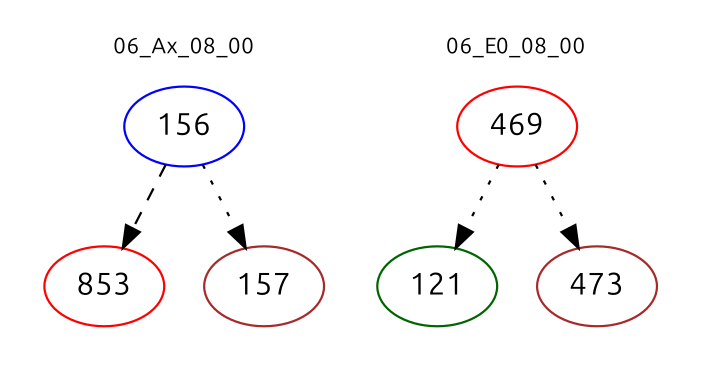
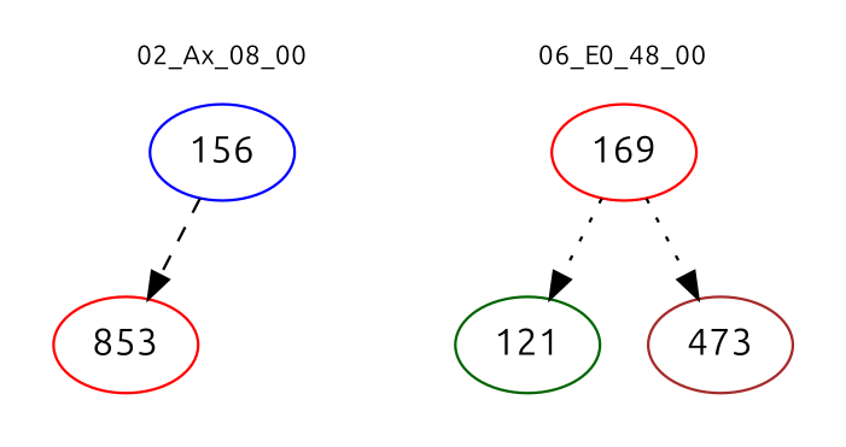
  digraph {
    fontname=Ubuntu
    node [color=red fontname=Ubuntu]
    edge [color=black fontname=Ubuntu style=dotted]
    n1 [color=blue label=156]
    n2 [label=853]
-   n3 [color=brown label=157]
-   n4 [label=469]
+   n4 [label=169]
    n5 [color=darkgreen label=121]
    n6 [color=brown label=473]
    subgraph cluster_1 {
      color=white
      fontsize=10
-     label="06_Ax_08_00"
+     label="02_Ax_08_00"
      n1
      n2
-     n3
    }
    subgraph cluster_2 {
      color=white
      fontsize=10
-     label="06_E0_08_00"
+     label="06_E0_48_00"
      n4
      n5
      n6
    }
    n1 -> n2 [style=dashed]
-   n1 -> n3
    n4 -> n5
    n4 -> n6
  }
